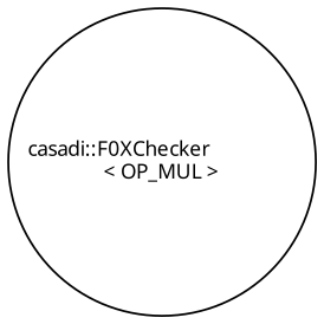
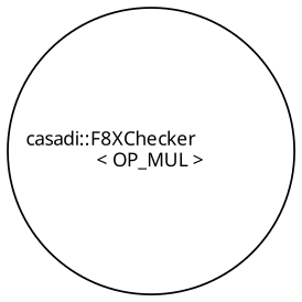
  digraph {
    rankdir=TB
    fontname="Noto Sans"
-   n1 [color=black fillcolor=white fontname="Noto Sans" fontsize=10 height=0.2 label="casadi::F0XChecker\l\< OP_MUL \>" shape=circle style=filled width=0.4]
+   n1 [color=black fillcolor=white fontname="Noto Sans" fontsize=10 height=0.2 label="casadi::F8XChecker\l\< OP_MUL \>" shape=circle style=filled width=0.4]
  }
